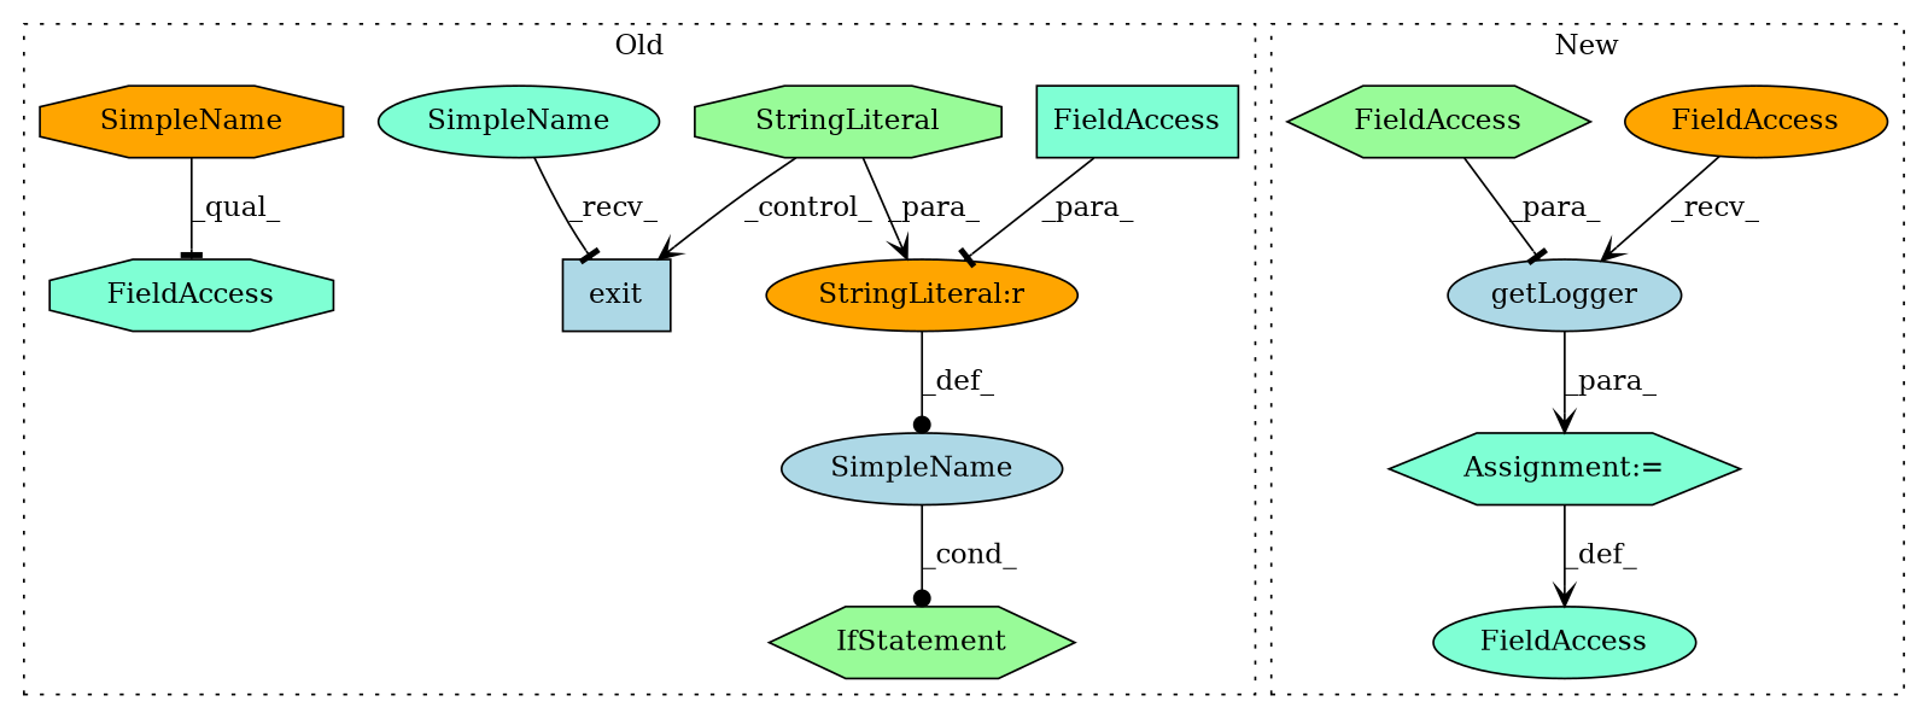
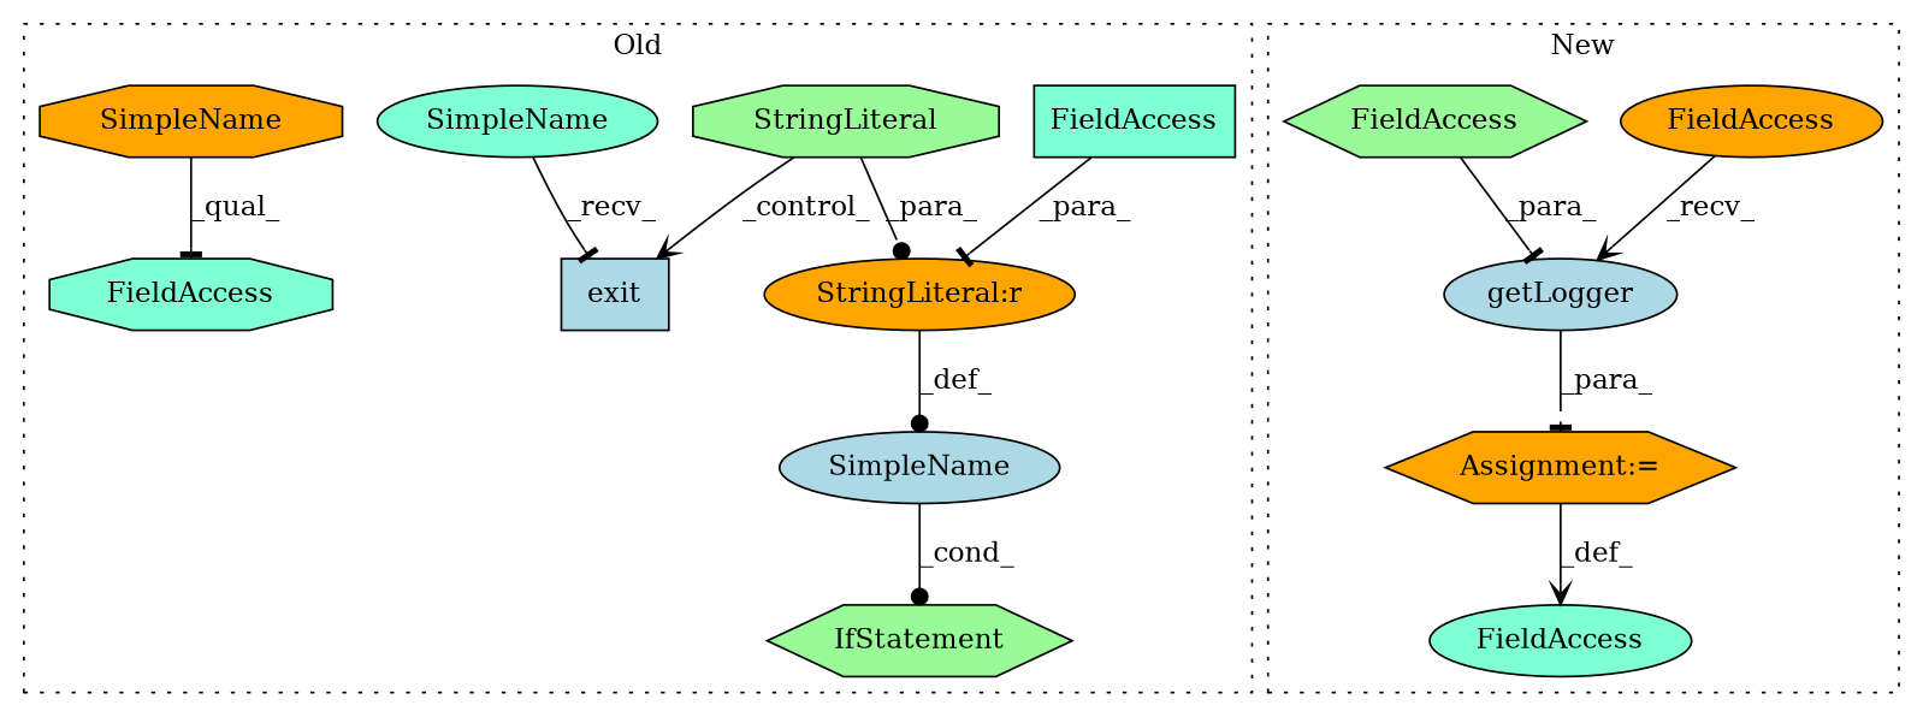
  digraph {
    node [a=22 fillcolor=aquamarine l=8 s=5486 shape=ellipse style=filled]
    edge [arrowhead=vee]
    n1 [a=32 fillcolor=lightblue l="5,1" label=exit s="5564,5580" shape=box]
    n2 [a=25 fillcolor=palegreen l="4,2" label=IfStatement s="5198,5224" shape=hexagon]
    n3 [a=42 fillcolor=lightblue label=SimpleName l="" s=""]
    n4 [a=27 fillcolor=orange l=4 label="StringLiteral:r" s=5210]
    n5 [label=FieldAccess s=5202 shape=box]
    n6 [a=45 fillcolor=palegreen l=10 label=StringLiteral s=5214 shape=octagon]
    n7 [label=FieldAccess shape=octagon]
    n8 [a=42 l=3 label=SimpleName s=5560]
    n9 [a=42 fillcolor=orange l=3 label=SimpleName shape=octagon]
    n10 [a=32 fillcolor=lightblue l="10,1" label=getLogger s="235,253"]
    n11 [fillcolor=orange l=7 label=FieldAccess s=227]
    n12 [l=6 label=FieldAccess s=220]
-   n13 [a=7 l=1 label="Assignment:=" s=226 shape=hexagon]
+   n13 [a=7 fillcolor=orange l=1 label="Assignment:=" s=226 shape=hexagon]
    n14 [fillcolor=palegreen label=FieldAccess s=245 shape=hexagon]
    subgraph cluster_1 {
      label=Old
      style=dotted
      n1
      n2
      n3
      n4
      n5
      n6
      n7
      n8
      n9
    }
    subgraph cluster_2 {
      label=New
      style=dotted
      n10
      n11
      n12
      n13
      n14
    }
    n3 -> n2 [arrowhead=dot label=_cond_]
    n4 -> n3 [arrowhead=dot label=_def_]
    n5 -> n4 [arrowhead=tee label=_para_]
    n6 -> n1 [label=_control_]
-   n6 -> n4 [label=_para_]
+   n6 -> n4 [arrowhead=dot label=_para_]
    n8 -> n1 [arrowhead=tee label=_recv_]
    n9 -> n7 [arrowhead=tee label=_qual_]
-   n10 -> n13 [label=_para_]
+   n10 -> n13 [arrowhead=tee label=_para_]
    n11 -> n10 [label=_recv_]
    n13 -> n12 [label=_def_]
    n14 -> n10 [arrowhead=tee label=_para_]
  }
